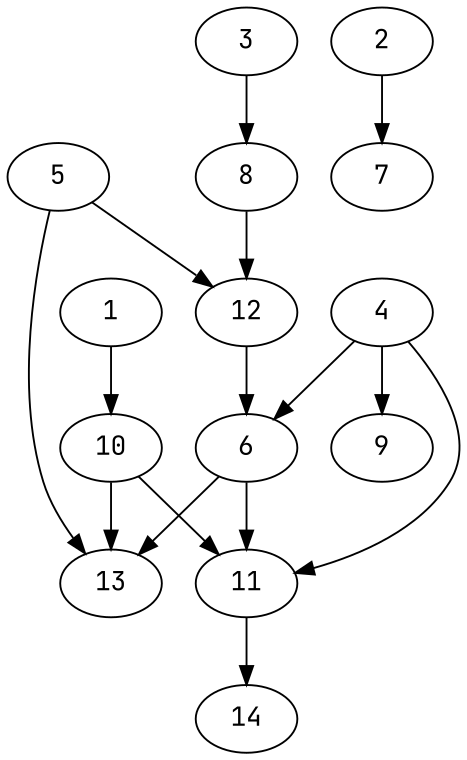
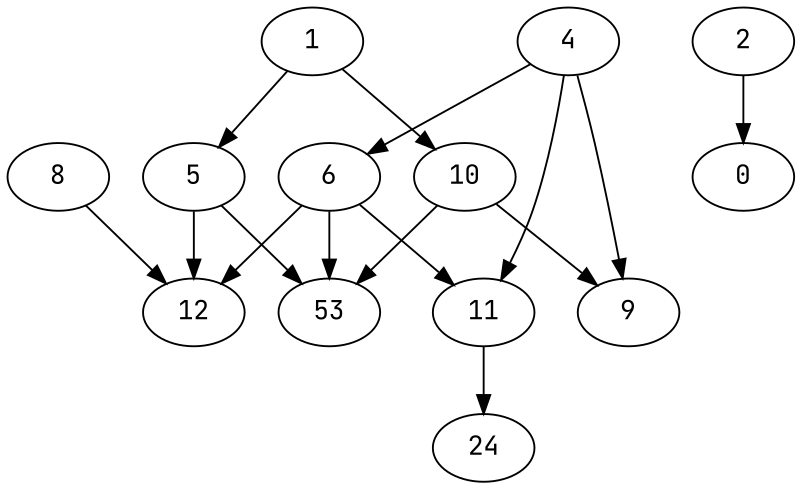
  digraph {
    fontname="JetBrains Mono"
    node [alpha=0.16 fontname="JetBrains Mono"]
    edge [fontname="JetBrains Mono"]
    1 [expect_size=27259904]
    5 [alpha=0.06 expect_size=28424192]
    10 [alpha=0.02 expect_size=43955200]
    12 [alpha=0.15 expect_size=11978752]
-   13 [alpha=0.09 expect_size=10005504]
+   13 [alpha=0.09 expect_size=10005504 label=53]
    11 [alpha=0.09 expect_size=21662720]
-   14 [alpha=0.03 expect_size=6149120]
+   14 [alpha=0.03 expect_size=6149120 label=24]
    2 [alpha=0.19 expect_size=14380032]
-   7 [alpha=0.12 expect_size=17222656]
-   3 [alpha=0.18 expect_size=19256320]
+   7 [alpha=0.12 expect_size=17222656 label=0]
    8 [alpha=0.13 expect_size=29681664]
    4 [alpha=0.20 expect_size=7189504]
    6 [expect_size=28079104]
    9 [alpha=0.01 expect_size=33406976]
+   1 -> 5
    1 -> 10
    5 -> 12
    5 -> 13
    10 -> 13
-   10 -> 11
+   10 -> 9
    11 -> 14
    2 -> 7
-   3 -> 8
    8 -> 12
    4 -> 11
    4 -> 6
    4 -> 9
-   12 -> 6
+   6 -> 12
    6 -> 13
    6 -> 11
  }
